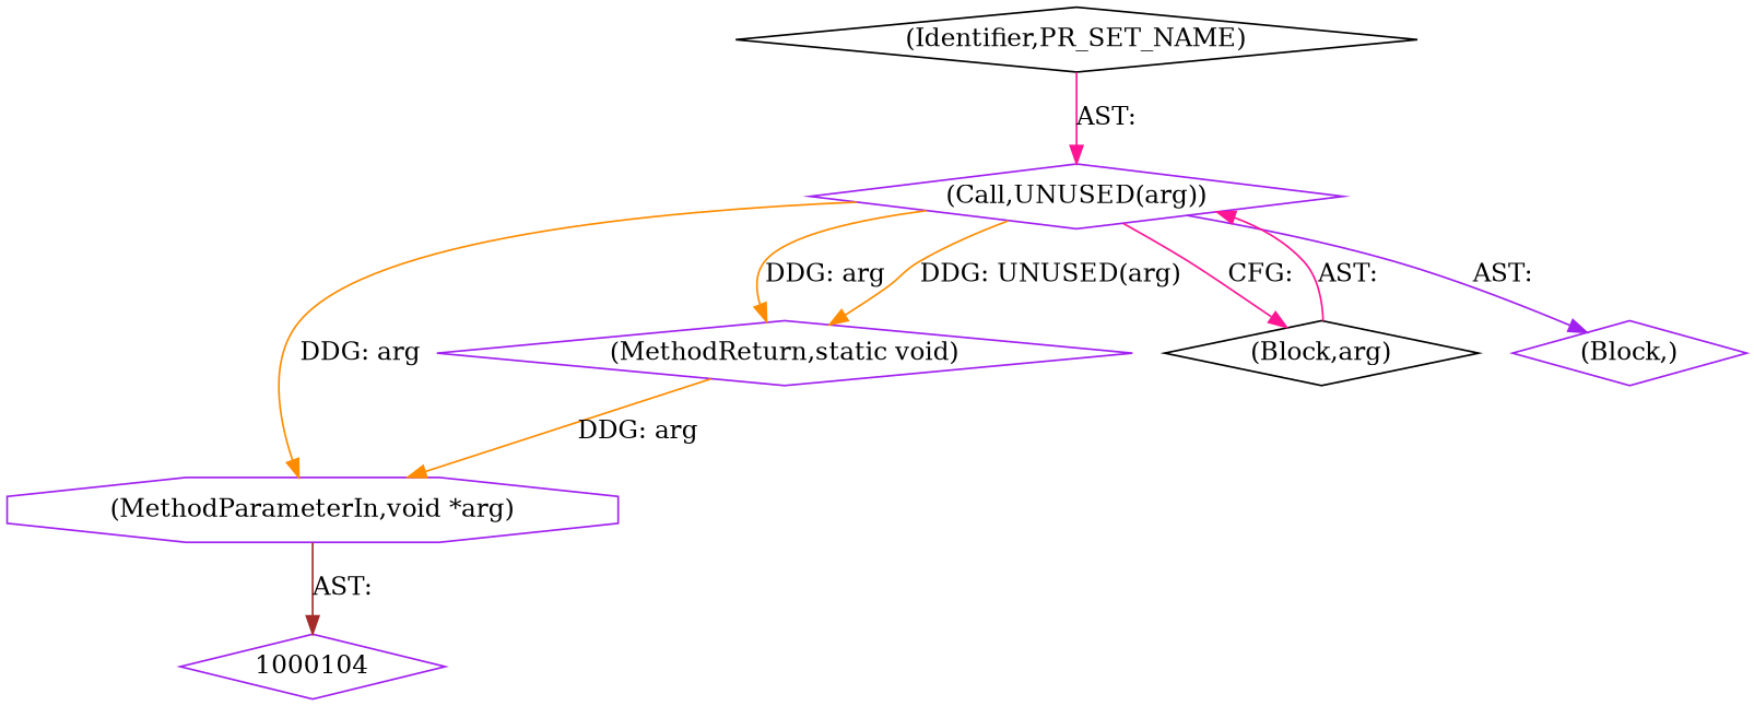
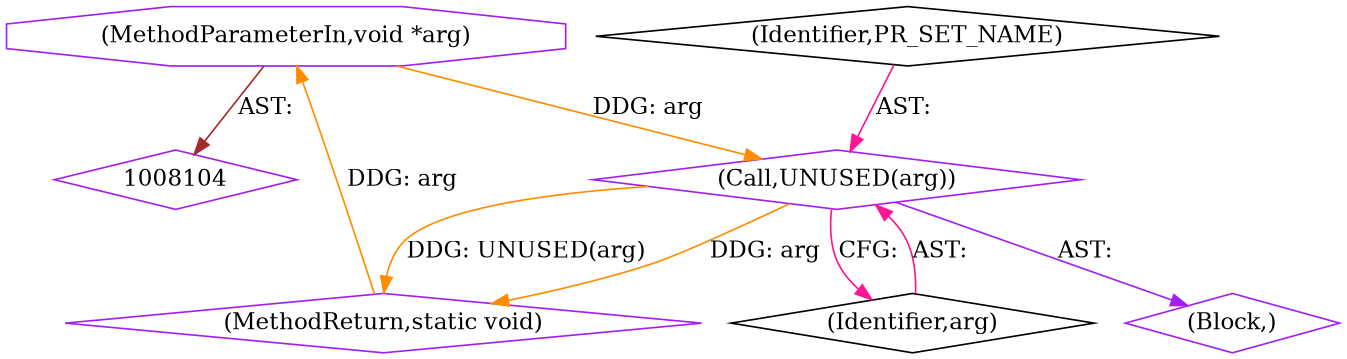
  digraph {
    node [color=purple shape=diamond]
    edge [color=darkorange]
    n1 [label="(MethodParameterIn,void *arg)" shape=octagon]
    n2 [label="(Call,UNUSED(arg))"]
-   1000104
+   1000104 [label=1008104]
    n4 [label="(MethodReturn,static void)"]
-   n5 [color=black label="(Block,arg)"]
+   n5 [color=black label="(Identifier,arg)"]
    n6 [label="(Block,)"]
    n7 [color=black label="(Identifier,PR_SET_NAME)"]
-   n2 -> n1 [label="DDG: arg"]
+   n1 -> n2 [label="DDG: arg"]
    n1 -> 1000104 [color=brown label="AST: "]
    n2 -> n4 [label="DDG: arg"]
    n2 -> n4 [label="DDG: UNUSED(arg)"]
    n2 -> n5 [color=deeppink label="CFG: "]
    n2 -> n6 [color=purple label="AST: "]
    n4 -> n1 [label="DDG: arg"]
    n5 -> n2 [color=deeppink label="AST: "]
    n7 -> n2 [color=deeppink label="AST: "]
  }
